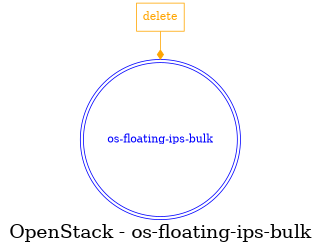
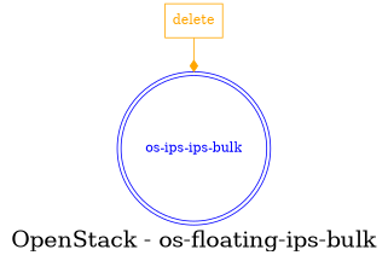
  digraph {
    fontsize=24
    label="OpenStack - os-floating-ips-bulk"
    splines=true
-   "os-floating-ips-bulk" [color=blue fontcolor=blue shape=doublecircle]
+   "os-floating-ips-bulk" [color=blue fontcolor=blue shape=doublecircle label="os-ips-ips-bulk"]
    delete [color=orange fontcolor=orange shape=box]
    delete -> "os-floating-ips-bulk" [arrowhead=diamond arrowtail=none color=orange fontcolor=orange]
  }
